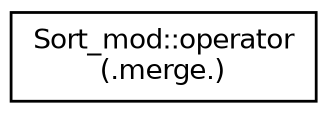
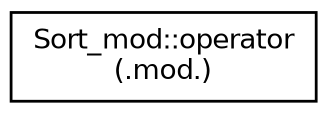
  digraph {
    rankdir=TB
-   n1 [color=black fillcolor=white fontname=Helvetica fontsize=10 height=0.2 label="Sort_mod::operator\l(.merge.)" shape=record style=filled width=0.4]
+   n1 [color=black fillcolor=white fontname=Helvetica fontsize=10 height=0.2 label="Sort_mod::operator\l(.mod.)" shape=record style=filled width=0.4]
  }
